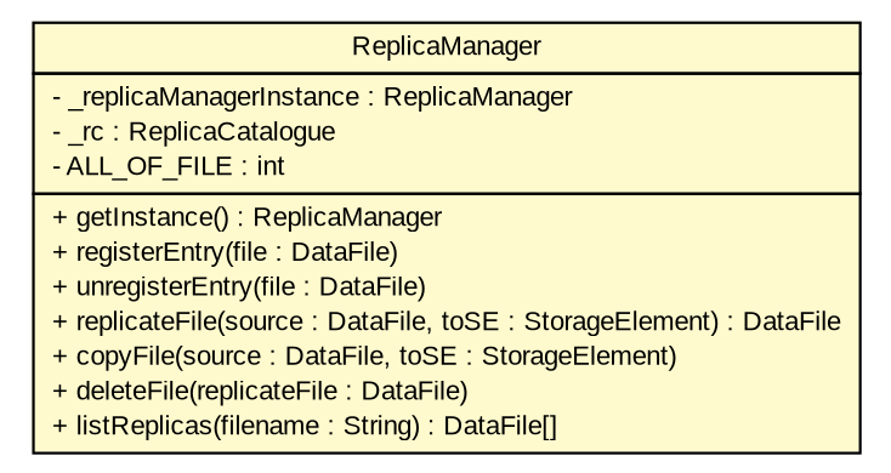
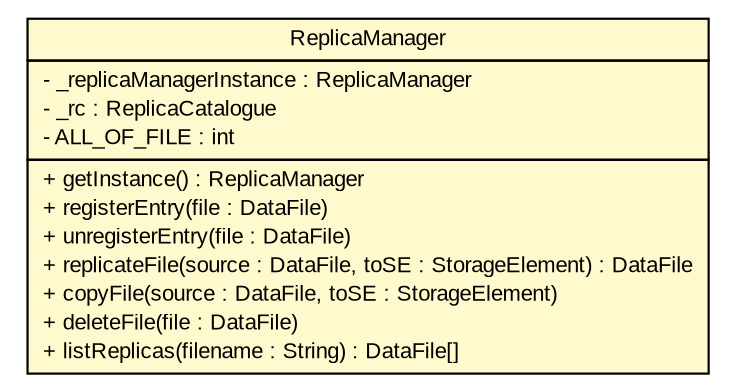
  digraph {
    nodesep=0.25
    ranksep=0.5
-   n1 [fontcolor=black fontname=arial fontsize=10.0 label=<<table title="org.edg.data.replication.optorsim.reptorsim.ReplicaManager" border="0" cellborder="1" cellspacing="0" cellpadding="2" port="p" bgcolor="lemonChiffon" href="./ReplicaManager.html"> 		<tr><td><table border="0" cellspacing="0" cellpadding="1"> <tr><td align="center" balign="center"> ReplicaManager </td></tr> 		</table></td></tr> 		<tr><td><table border="0" cellspacing="0" cellpadding="1"> <tr><td align="left" balign="left"> - _replicaManagerInstance : ReplicaManager </td></tr> <tr><td align="left" balign="left"> - _rc : ReplicaCatalogue </td></tr> <tr><td align="left" balign="left"> - ALL_OF_FILE : int </td></tr> 		</table></td></tr> 		<tr><td><table border="0" cellspacing="0" cellpadding="1"> <tr><td align="left" balign="left"> + getInstance() : ReplicaManager </td></tr> <tr><td align="left" balign="left"> + registerEntry(file : DataFile) </td></tr> <tr><td align="left" balign="left"> + unregisterEntry(file : DataFile) </td></tr> <tr><td align="left" balign="left"> + replicateFile(source : DataFile, toSE : StorageElement) : DataFile </td></tr> <tr><td align="left" balign="left"> + copyFile(source : DataFile, toSE : StorageElement) </td></tr> <tr><td align="left" balign="left"> + deleteFile(replicateFile : DataFile) </td></tr> <tr><td align="left" balign="left"> + listReplicas(filename : String) : DataFile[] </td></tr> 		</table></td></tr> 		</table>> shape=plaintext]
+   n1 [fontcolor=black fontname=arial fontsize=10.0 label=<<table title="org.edg.data.replication.optorsim.reptorsim.ReplicaManager" border="0" cellborder="1" cellspacing="0" cellpadding="2" port="p" bgcolor="lemonChiffon" href="./ReplicaManager.html"> 		<tr><td><table border="0" cellspacing="0" cellpadding="1"> <tr><td align="center" balign="center"> ReplicaManager </td></tr> 		</table></td></tr> 		<tr><td><table border="0" cellspacing="0" cellpadding="1"> <tr><td align="left" balign="left"> - _replicaManagerInstance : ReplicaManager </td></tr> <tr><td align="left" balign="left"> - _rc : ReplicaCatalogue </td></tr> <tr><td align="left" balign="left"> - ALL_OF_FILE : int </td></tr> 		</table></td></tr> 		<tr><td><table border="0" cellspacing="0" cellpadding="1"> <tr><td align="left" balign="left"> + getInstance() : ReplicaManager </td></tr> <tr><td align="left" balign="left"> + registerEntry(file : DataFile) </td></tr> <tr><td align="left" balign="left"> + unregisterEntry(file : DataFile) </td></tr> <tr><td align="left" balign="left"> + replicateFile(source : DataFile, toSE : StorageElement) : DataFile </td></tr> <tr><td align="left" balign="left"> + copyFile(source : DataFile, toSE : StorageElement) </td></tr> <tr><td align="left" balign="left"> + deleteFile(file : DataFile) </td></tr> <tr><td align="left" balign="left"> + listReplicas(filename : String) : DataFile[] </td></tr> 		</table></td></tr> 		</table>> shape=plaintext]
  }
